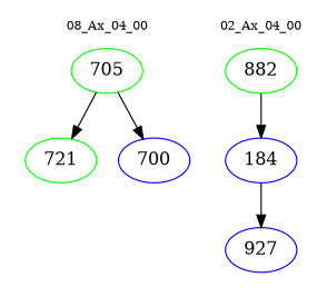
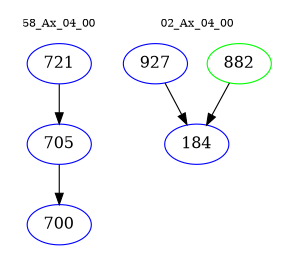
  digraph {
    node [color=blue]
    edge [color=black]
-   n1 [color=green label=705]
-   n2 [color=green label=721]
+   n1 [label=705]
+   n2 [label=721]
    n3 [label=700]
    n4 [color=green label=882]
    n5 [label=184]
    n6 [label=927]
    subgraph cluster_1 {
      color=white
      fontsize=10
-     label="08_Ax_04_00"
+     label="58_Ax_04_00"
      n1
      n2
      n3
    }
    subgraph cluster_2 {
      color=white
      fontsize=10
      label="02_Ax_04_00"
      n4
      n5
      n6
    }
-   n1 -> n2
+   n2 -> n1
    n1 -> n3
    n4 -> n5
-   n5 -> n6
+   n6 -> n5
  }
